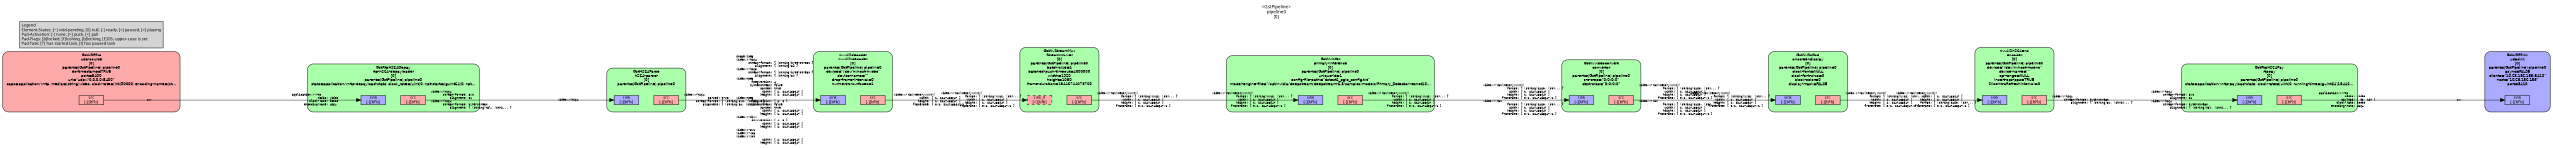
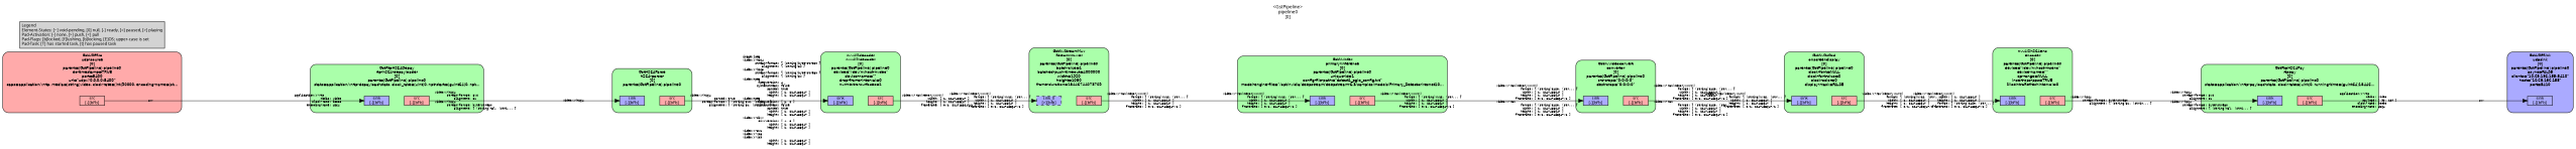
  digraph {
    fontname=sans
    fontsize=10
    label="<GstPipeline>\npipeline0\n[0]"
    labelloc=t
    nodesep=.1
    rankdir=LR
    ranksep=.2
    node [color=black fillcolor="#aaaaff" fontname=sans fontsize=9 margin="0.0,0.0" shape=box style="filled,solid"]
    edge [fontname=monospace fontsize=9 labelfontsize=6 labelangle=0 labeldistance=10]
    n1 [height=0.2 label="sink\n[-][bFb]"]
    n2 [height=0.2 label="sink\n[-][bFb]"]
    n3 [fillcolor="#ffaaaa" height=0.2 label="src\n[-][bFb]"]
    n4 [height=0.2 label="sink\n[-][bFb]"]
    n5 [fillcolor="#ffaaaa" height=0.2 label="src\n[-][bFb]"]
    n6 [height=0.2 label="sink\n[-][bFb]"]
    n7 [fillcolor="#ffaaaa" height=0.2 label="src\n[-][bFb]"]
    n8 [height=0.2 label="sink\n[-][bFb]"]
    n9 [fillcolor="#ffaaaa" height=0.2 label="src\n[-][bFb]"]
    n10 [fillcolor="#ffaaaa" height=0.2 label="src\n[-][bFb]"]
    n11 [height=0.2 label="sink\n[-][bFb]"]
-   n12 [fillcolor="#ffaaaa" height=0.2 label="sink_0\n[>][bfb]" style="filled,dashed"]
+   n12 [height=0.2 label="sink_0\n[>][bfb]" style="filled,dashed"]
    n13 [fillcolor="#ffaaaa" height=0.2 label="src\n[-][bFb]"]
    n14 [height=0.2 label="sink\n[-][bFb]"]
    n15 [fillcolor="#ffaaaa" height=0.2 label="src\n[-][bFb]"]
    n16 [fillcolor="#ffaaaa" height=0.2 label="src\n[-][bFb]"]
    n17 [height=0.2 label="sink\n[-][bFb]"]
    n18 [fillcolor="#ffaaaa" height=0.2 label="src\n[-][bFb]"]
    n19 [height=0.2 label="sink\n[-][bFb]"]
    n20 [fillcolor="#ffaaaa" height=0.2 label="src\n[-][bFb]"]
    n21 [label="Legend\lElement-States: [~] void-pending, [0] null, [-] ready, [=] paused, [>] playing\lPad-Activation: [-] none, [>] push, [<] pull\lPad-Flags: [b]locked, [f]lushing, [b]locking, [E]OS; upper-case is set\lPad-Task: [T] has started task, [t] has paused task\l" margin="0.05,0.05" style=filled color="" fillcolor=""]
    subgraph cluster_1 {
      color=black
      fillcolor="#aaaaff"
      fontname="Bitstream Vera Sans"
      fontsize=8
      label="GstUDPSink\nudpsink\n[0]\nparent=(GstPipeline) pipeline0\nasync=FALSE\nclients=\"10.68.186.155:5410\"\nhost=\"10.68.186.155\"\nport=5410"
      style="filled,rounded"
      subgraph cluster_2 {
        color=black
        fillcolor="#aaaaff"
        fontname="Bitstream Vera Sans"
        fontsize=8
        label=""
        style=invis
        n1
      }
    }
    subgraph cluster_3 {
      color=black
      fillcolor="#aaffaa"
      fontname="Bitstream Vera Sans"
      fontsize=8
      label="GstRtpH264Pay\nrtppay\n[0]\nparent=(GstPipeline) pipeline0\nstats=application/x-rtp-payload-stats, clock-rate=(uint)0, running-time=(guint64)18446…"
      style="filled,rounded"
      subgraph cluster_4 {
        color=black
        fillcolor="#aaffaa"
        fontname="Bitstream Vera Sans"
        fontsize=8
        label=""
        style=invis
        n2
      }
      subgraph cluster_5 {
        color=black
        fillcolor="#aaffaa"
        fontname="Bitstream Vera Sans"
        fontsize=8
        label=""
        style=invis
        n3
      }
    }
    subgraph cluster_6 {
      color=black
      fillcolor="#aaffaa"
      fontname="Bitstream Vera Sans"
      fontsize=8
      label="nvv4l2h264enc\nencoder\n[0]\nparent=(GstPipeline) pipeline0\ndevice=\"/dev/nvhost-msenc\"\ndevice-name=\"\"\nqp-range=NULL\ninsert-sps-pps=TRUE\nSliceIntraRefreshInterval=0"
      style="filled,rounded"
      subgraph cluster_7 {
        color=black
        fillcolor="#aaffaa"
        fontname="Bitstream Vera Sans"
        fontsize=8
        label=""
        style=invis
        n4
      }
      subgraph cluster_8 {
        color=black
        fillcolor="#aaffaa"
        fontname="Bitstream Vera Sans"
        fontsize=8
        label=""
        style=invis
        n5
      }
    }
    subgraph cluster_9 {
      color=black
      fillcolor="#aaffaa"
      fontname="Bitstream Vera Sans"
      fontsize=8
      label="GstNvDsOsd\nonscreendisplay\n[0]\nparent=(GstPipeline) pipeline0\nclock-font=NULL\nclock-font-size=0\nclock-color=0\ndisplay-mask=FALSE"
      style="filled,rounded"
      subgraph cluster_10 {
        color=black
        fillcolor="#aaffaa"
        fontname="Bitstream Vera Sans"
        fontsize=8
        label=""
        style=invis
        n6
      }
      subgraph cluster_11 {
        color=black
        fillcolor="#aaffaa"
        fontname="Bitstream Vera Sans"
        fontsize=8
        label=""
        style=invis
        n7
      }
    }
    subgraph cluster_12 {
      color=black
      fillcolor="#aaffaa"
      fontname="Bitstream Vera Sans"
      fontsize=8
      label="Gstnvvideoconvert\nconvertor\n[0]\nparent=(GstPipeline) pipeline0\nsrc-crop=\"0:0:0:0\"\ndest-crop=\"0:0:0:0\""
      style="filled,rounded"
      subgraph cluster_13 {
        color=black
        fillcolor="#aaffaa"
        fontname="Bitstream Vera Sans"
        fontsize=8
        label=""
        style=invis
        n8
      }
      subgraph cluster_14 {
        color=black
        fillcolor="#aaffaa"
        fontname="Bitstream Vera Sans"
        fontsize=8
        label=""
        style=invis
        n9
      }
    }
    subgraph cluster_15 {
      color=black
      fillcolor="#aaffaa"
      fontname="Bitstream Vera Sans"
      fontsize=8
      label="GstNvInfer\nprimary-inference\n[0]\nparent=(GstPipeline) pipeline0\nunique-id=1\nconfig-file-path=\"dstest1_pgie_config.txt\"\nmodel-engine-file=\"/opt/nvidia/deepstream/deepstream-6.3/samples/models/Primary_Detector/resnet10…"
      style="filled,rounded"
      subgraph cluster_16 {
        color=black
        fillcolor="#aaffaa"
        fontname="Bitstream Vera Sans"
        fontsize=8
        label=""
        style=invis
        n10
      }
      subgraph cluster_17 {
        color=black
        fillcolor="#aaffaa"
        fontname="Bitstream Vera Sans"
        fontsize=8
        label=""
        style=invis
        n11
      }
    }
    subgraph cluster_18 {
      color=black
      fillcolor="#aaffaa"
      fontname="Bitstream Vera Sans"
      fontsize=8
      label="GstNvStreamMux\nStream-muxer\n[0]\nparent=(GstPipeline) pipeline0\nbatch-size=1\nbatched-push-timeout=4000000\nwidth=1920\nheight=1080\nframe-duration=18446744073709"
      style="filled,rounded"
      subgraph cluster_19 {
        color=black
        fillcolor="#aaffaa"
        fontname="Bitstream Vera Sans"
        fontsize=8
        label=""
        style=invis
        n12
      }
      subgraph cluster_20 {
        color=black
        fillcolor="#aaffaa"
        fontname="Bitstream Vera Sans"
        fontsize=8
        label=""
        style=invis
        n13
      }
    }
    subgraph cluster_21 {
      color=black
      fillcolor="#aaffaa"
      fontname="Bitstream Vera Sans"
      fontsize=8
      label="nvv4l2decoder\nnvv4l2-decoder\n[0]\nparent=(GstPipeline) pipeline0\ndevice=\"/dev/nvhost-nvdec\"\ndevice-name=\"\"\ndrop-frame-interval=0\nnum-extra-surfaces=1"
      style="filled,rounded"
      subgraph cluster_22 {
        color=black
        fillcolor="#aaffaa"
        fontname="Bitstream Vera Sans"
        fontsize=8
        label=""
        style=invis
        n14
      }
      subgraph cluster_23 {
        color=black
        fillcolor="#aaffaa"
        fontname="Bitstream Vera Sans"
        fontsize=8
        label=""
        style=invis
        n15
      }
    }
    subgraph cluster_24 {
      color=black
      fillcolor="#ffaaaa"
      fontname="Bitstream Vera Sans"
      fontsize=8
      label="GstUDPSrc\nudp-source\n[0]\nparent=(GstPipeline) pipeline0\ndo-timestamp=TRUE\nport=5400\nuri=\"udp://0.0.0.0:5400\"\ncaps=application/x-rtp, media=(string)video, clock-rate=(int)90000, encoding-name=(st…"
      style="filled,rounded"
      subgraph cluster_25 {
        color=black
        fillcolor="#ffaaaa"
        fontname="Bitstream Vera Sans"
        fontsize=8
        label=""
        style=invis
        n16
      }
    }
    subgraph cluster_26 {
      color=black
      fillcolor="#aaffaa"
      fontname="Bitstream Vera Sans"
      fontsize=8
      label="GstH264Parse\nh264-parser\n[0]\nparent=(GstPipeline) pipeline0"
      style="filled,rounded"
      subgraph cluster_27 {
        color=black
        fillcolor="#aaffaa"
        fontname="Bitstream Vera Sans"
        fontsize=8
        label=""
        style=invis
        n17
      }
      subgraph cluster_28 {
        color=black
        fillcolor="#aaffaa"
        fontname="Bitstream Vera Sans"
        fontsize=8
        label=""
        style=invis
        n18
      }
    }
    subgraph cluster_29 {
      color=black
      fillcolor="#aaffaa"
      fontname="Bitstream Vera Sans"
      fontsize=8
      label="GstRtpH264Depay\nrtp-h264-depayloader\n[0]\nparent=(GstPipeline) pipeline0\nstats=application/x-rtp-depayload-stats, clock_rate=(uint)0, npt-start=(guint64)0, npt…"
      style="filled,rounded"
      subgraph cluster_30 {
        color=black
        fillcolor="#aaffaa"
        fontname="Bitstream Vera Sans"
        fontsize=8
        label=""
        style=invis
        n19
      }
      subgraph cluster_31 {
        color=black
        fillcolor="#aaffaa"
        fontname="Bitstream Vera Sans"
        fontsize=8
        label=""
        style=invis
        n20
      }
    }
    n2 -> n3 [style=invis labelangle="" labeldistance=""]
    n3 -> n1 [headlabel=ANY label="                                                  " taillabel="application/x-rtp\l               media: video\l             payload: [ 96, 127 ]\l          clock-rate: 90000\l       encoding-name: H264\l"]
    n4 -> n5 [style=invis labelangle="" labeldistance=""]
    n5 -> n2 [headlabel="video/x-h264\l       stream-format: avc\l           alignment: au\lvideo/x-h264\l       stream-format: byte-stream\l           alignment: { (string)nal, (stri... }\l" label="                                                  " taillabel="video/x-h264\l       stream-format: byte-stream\l           alignment: { (string)au, (strin... }\l"]
    n6 -> n7 [style=invis labelangle="" labeldistance=""]
    n7 -> n4 [headlabel="video/x-raw(memory:NVMM)\l               width: [ 1, 2147483647 ]\l              height: [ 1, 2147483647 ]\l              format: { (string)I420, (str... }\l           framerate: [ 0/1, 2147483647/1 ]\l" label="                                                  " taillabel="video/x-raw(memory:NVMM)\l              format: { (string)NV12, (str... }\l               width: [ 1, 2147483647 ]\l              height: [ 1, 2147483647 ]\l           framerate: [ 0/1, 2147483647/1 ]\l"]
    n8 -> n9 [style=invis labelangle="" labeldistance=""]
    n9 -> n6 [headlabel="video/x-raw(memory:NVMM)\l              format: { (string)NV12, (str... }\l               width: [ 1, 2147483647 ]\l              height: [ 1, 2147483647 ]\l           framerate: [ 0/1, 2147483647/1 ]\l" label="                                                  " taillabel="video/x-raw(memory:NVMM)\l              format: { (string)I420, (str... }\l               width: [ 1, 2147483647 ]\l              height: [ 1, 2147483647 ]\l           framerate: [ 0/1, 2147483647/1 ]\lvideo/x-raw\l              format: { (string)I420, (str... }\l               width: [ 1, 2147483647 ]\l              height: [ 1, 2147483647 ]\l           framerate: [ 0/1, 2147483647/1 ]\l"]
    n10 -> n8 [headlabel="video/x-raw(memory:NVMM)\l              format: { (string)I420, (str... }\l               width: [ 1, 2147483647 ]\l              height: [ 1, 2147483647 ]\l           framerate: [ 0/1, 2147483647/1 ]\lvideo/x-raw\l              format: { (string)I420, (str... }\l               width: [ 1, 2147483647 ]\l              height: [ 1, 2147483647 ]\l           framerate: [ 0/1, 2147483647/1 ]\l" label="                                                  " taillabel="video/x-raw(memory:NVMM)\l              format: { (string)NV12, (str... }\l               width: [ 1, 2147483647 ]\l              height: [ 1, 2147483647 ]\l           framerate: [ 0/1, 2147483647/1 ]\l"]
    n11 -> n10 [style=invis labelangle="" labeldistance=""]
    n12 -> n13 [style=invis labelangle="" labeldistance=""]
    n13 -> n11 [headlabel="video/x-raw(memory:NVMM)\l              format: { (string)NV12, (str... }\l               width: [ 1, 2147483647 ]\l              height: [ 1, 2147483647 ]\l           framerate: [ 0/1, 2147483647/1 ]\l" label="                                                  " taillabel="video/x-raw(memory:NVMM)\l              format: { (string)NV12, (str... }\l               width: [ 1, 2147483647 ]\l              height: [ 1, 2147483647 ]\l           framerate: [ 0/1, 2147483647/1 ]\l"]
    n14 -> n15 [style=invis labelangle="" labeldistance=""]
    n15 -> n12 [headlabel="video/x-raw(memory:NVMM)\l              format: { (string)NV12, (str... }\l               width: [ 1, 2147483647 ]\l              height: [ 1, 2147483647 ]\l           framerate: [ 0/1, 2147483647/1 ]\l" label="                                                  " taillabel="video/x-raw(memory:NVMM)\l               width: [ 1, 2147483647 ]\l              height: [ 1, 2147483647 ]\l           framerate: [ 0/1, 2147483647/1 ]\l"]
    n16 -> n19 [headlabel="application/x-rtp\l               media: video\l          clock-rate: 90000\l       encoding-name: H264\l" label="                                                  " taillabel=ANY]
    n17 -> n18 [style=invis labelangle="" labeldistance=""]
    n18 -> n14 [headlabel="image/jpeg\lvideo/x-h264\l       stream-format: { (string)byte-stream }\l           alignment: { (string)au }\lvideo/x-h265\l       stream-format: { (string)byte-stream }\l           alignment: { (string)au }\lvideo/mpeg\l         mpegversion: 4\l        systemstream: false\l              parsed: true\l               width: [ 1, 2147483647 ]\l              height: [ 1, 2147483647 ]\lvideo/mpeg\l         mpegversion: [ 1, 2 ]\l        systemstream: false\l              parsed: true\l               width: [ 1, 2147483647 ]\l              height: [ 1, 2147483647 ]\lvideo/x-divx\l         divxversion: [ 4, 5 ]\l               width: [ 1, 2147483647 ]\l              height: [ 1, 2147483647 ]\lvideo/x-av1\lvideo/x-vp8\lvideo/x-vp9\l               width: [ 1, 2147483647 ]\l              height: [ 1, 2147483647 ]\l" label="                                                  " taillabel="video/x-h264\l              parsed: true\l       stream-format: { (string)avc, (stri... }\l           alignment: { (string)au, (strin... }\l"]
    n19 -> n20 [style=invis labelangle="" labeldistance=""]
    n20 -> n17 [headlabel="video/x-h264\l" label="                                                  " taillabel="video/x-h264\l       stream-format: avc\l           alignment: au\lvideo/x-h264\l       stream-format: byte-stream\l           alignment: { (string)nal, (stri... }\l"]
  }
